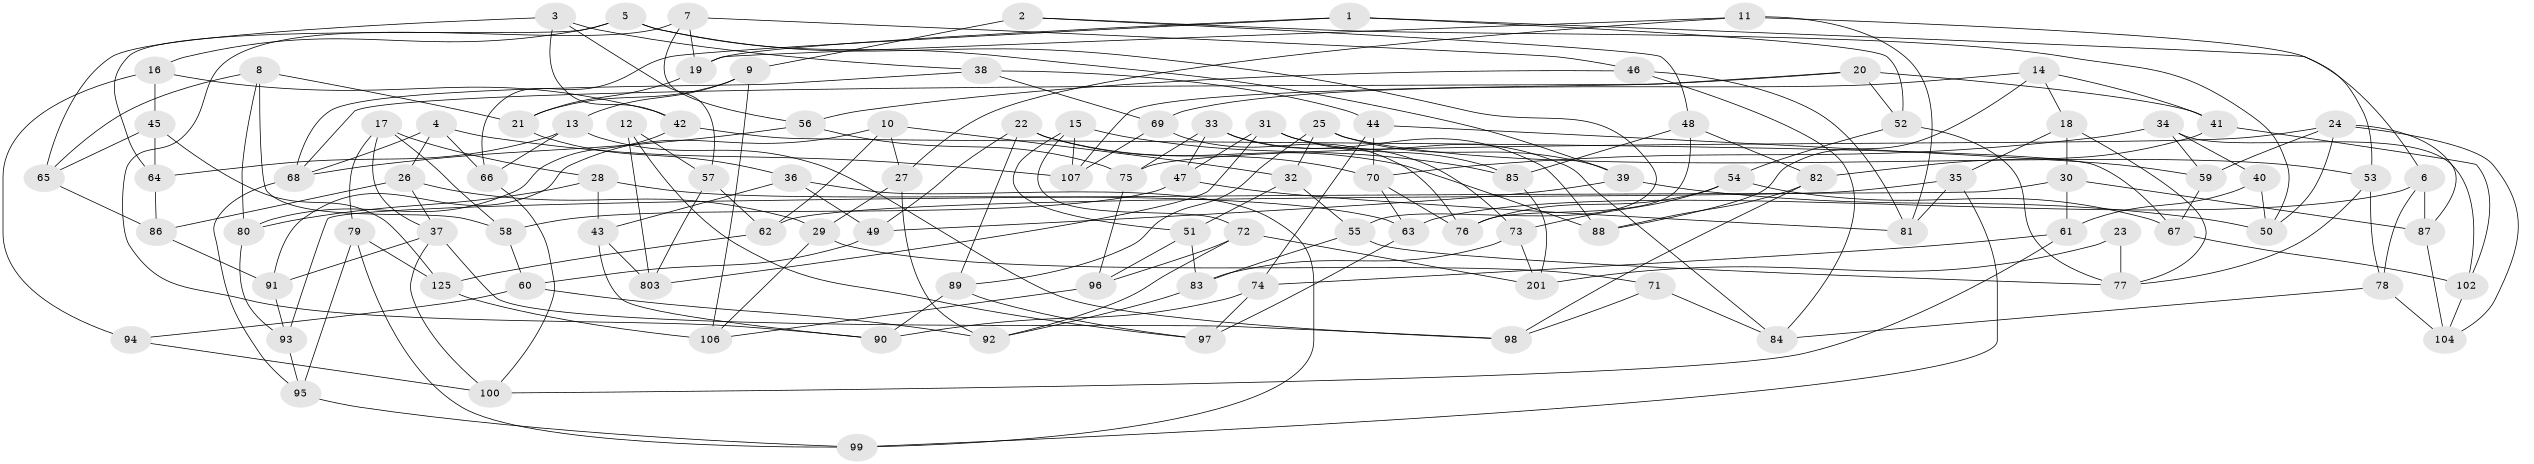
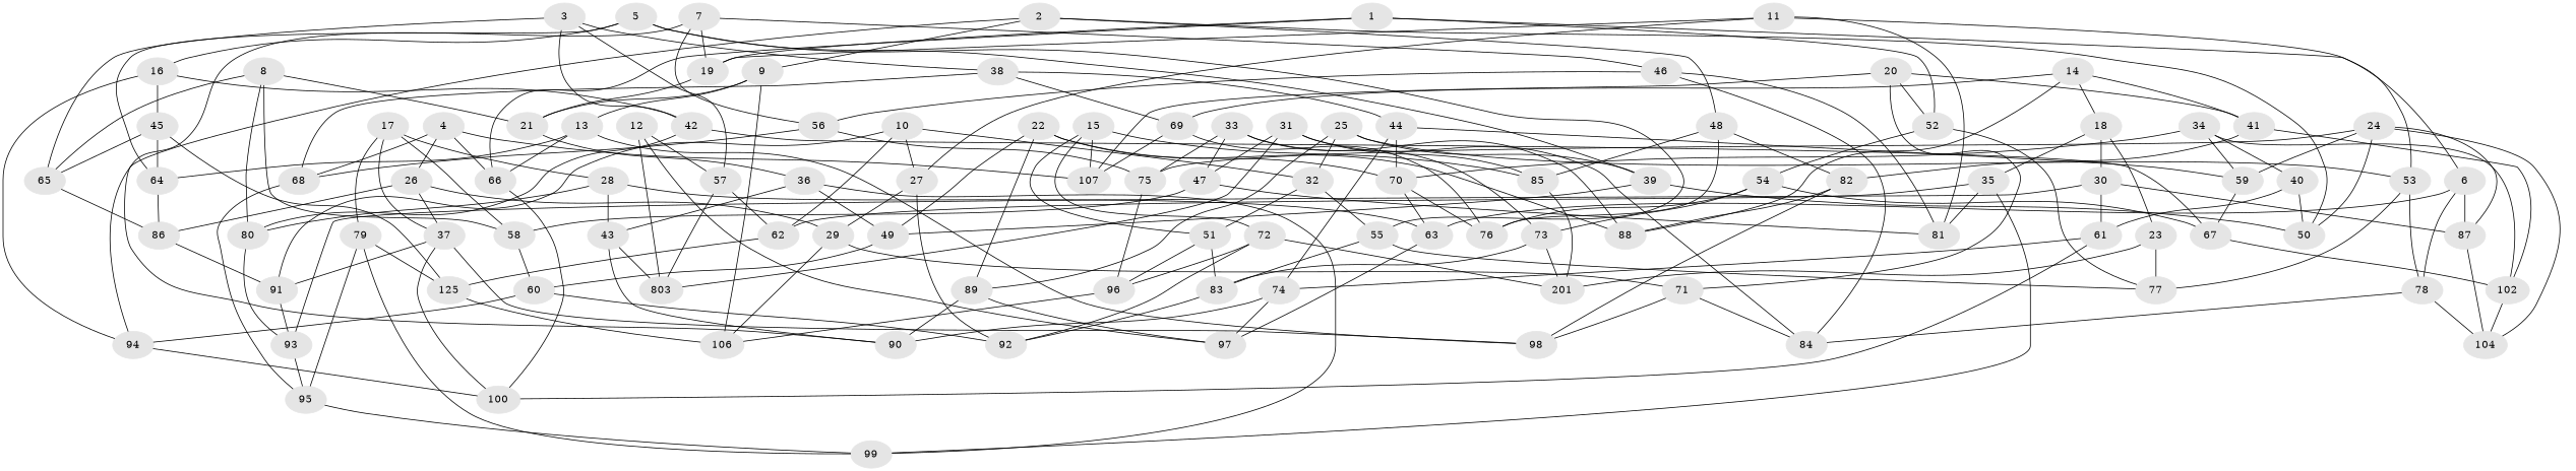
  graph {
    node [color=gray90 style=filled]
    1
    6
    19
    52
    66
    63
    78
    87
    21
    77
    54
    100
    2
    9
    48
    50
    94
    13
    106
    85
    82
    76
    3
    38
    42
    57
    65
    68
    69
    44
    80
    67
    62
    n34 [label=803]
    86
    4
    26
    107
    37
    29
    95
    5
    16
    39
    55
    64
    45
    49
    83
    97
    104
    84
    7
    46
    56
    90
    81
    75
    8
    58
    36
    60
    93
    98
    10
    27
    32
    91
    92
    51
    n71 [label=125]
    11
    53
    12
    14
    18
    41
    88
    23
    30
    35
    102
    15
    72
    96
    n86 [label=201]
    17
    28
    79
    43
    99
    61
    20
    71
    22
    70
    89
    24
    59
    25
    74
    31
    47
    33
    73
    34
    40
    1 -- 6
    1 -- 19
    1 -- 52
    1 -- 66
    6 -- 63
    6 -- 78
    6 -- 87
    19 -- 21
    52 -- 77
    52 -- 54
    66 -- 100
    63 -- 97
    78 -- 104
    78 -- 84
    87 -- 104
    21 -- 36
    54 -- 76
    54 -- 67
    54 -- 73
    2 -- 9
    2 -- 48
    2 -- 50
+   2 -- 94
    9 -- 21
    9 -- 13
    9 -- 106
    48 -- 85
    48 -- 82
    48 -- 76
    94 -- 100
    13 -- 66
    13 -- 64
    13 -- 98
    85 -- n86
    82 -- 98
    82 -- 88
    3 -- 38
    3 -- 42
    3 -- 57
    3 -- 65
    38 -- 68
    38 -- 69
    38 -- 44
    42 -- 80
    42 -- 67
    57 -- 62
    57 -- n34
    65 -- 86
    68 -- 95
    69 -- 76
    69 -- 107
    44 -- 70
    44 -- 59
    44 -- 74
    80 -- 93
    67 -- 102
    62 -- n71
    86 -- 91
    4 -- 66
    4 -- 68
    4 -- 26
    4 -- 107
    26 -- 86
    26 -- 37
    26 -- 29
    37 -- 100
    37 -- 98
    37 -- 91
    29 -- 106
    29 -- 71
    95 -- 99
    5 -- 16
    5 -- 39
    5 -- 55
    5 -- 64
    16 -- 94
    16 -- 42
    16 -- 45
    39 -- 50
    39 -- 49
    55 -- 77
    55 -- 83
    64 -- 86
    45 -- 65
    45 -- 64
    45 -- n71
    49 -- 60
    83 -- 92
    7 -- 19
    7 -- 46
    7 -- 56
    7 -- 90
    46 -- 84
    46 -- 56
    46 -- 81
    56 -- 68
    56 -- 75
    75 -- 96
    8 -- 21
    8 -- 65
    8 -- 80
    8 -- 58
    58 -- 60
    36 -- 49
    36 -- 43
    36 -- 99
    60 -- 94
    60 -- 92
    93 -- 95
    10 -- 62
    10 -- 27
    10 -- 32
    10 -- 91
    27 -- 29
    27 -- 92
    32 -- 55
    32 -- 51
    91 -- 93
    51 -- 83
    51 -- 96
    n71 -- 106
    11 -- 19
    11 -- 81
    11 -- 27
    11 -- 53
    53 -- 78
    53 -- 77
    12 -- 57
    12 -- n34
    12 -- 97
    14 -- 69
    14 -- 18
    14 -- 41
    14 -- 88
-   18 -- 77
+   18 -- 23
    18 -- 30
    18 -- 35
    41 -- 82
    41 -- 102
    23 -- 77
    23 -- n86
    30 -- 87
    30 -- 93
    30 -- 61
    35 -- 62
    35 -- 81
    35 -- 99
    102 -- 104
    15 -- 85
    15 -- 107
    15 -- 51
    15 -- 72
    72 -- 92
    72 -- 96
    72 -- n86
    96 -- 106
    17 -- 37
    17 -- 58
    17 -- 28
    17 -- 79
    28 -- 63
    28 -- 80
    28 -- 43
    79 -- 95
    79 -- n71
    79 -- 99
    43 -- n34
    43 -- 90
    61 -- 100
    61 -- 74
    20 -- 52
    20 -- 107
    20 -- 41
-   20 -- 68
+   20 -- 71
    71 -- 84
    71 -- 98
    22 -- 49
    22 -- 88
    22 -- 70
    22 -- 89
    70 -- 63
    70 -- 76
    89 -- 97
    89 -- 90
    24 -- 87
    24 -- 50
    24 -- 104
    24 -- 75
    24 -- 59
    59 -- 67
    25 -- 39
    25 -- 32
    25 -- 53
    25 -- 89
    74 -- 97
    74 -- 90
    31 -- 85
    31 -- n34
    31 -- 84
    31 -- 47
    47 -- 81
    47 -- 58
    33 -- 75
    33 -- 88
    33 -- 47
    33 -- 73
    73 -- 83
    73 -- n86
    34 -- 102
    34 -- 70
    34 -- 59
    34 -- 40
    40 -- 50
    40 -- 61
  }
